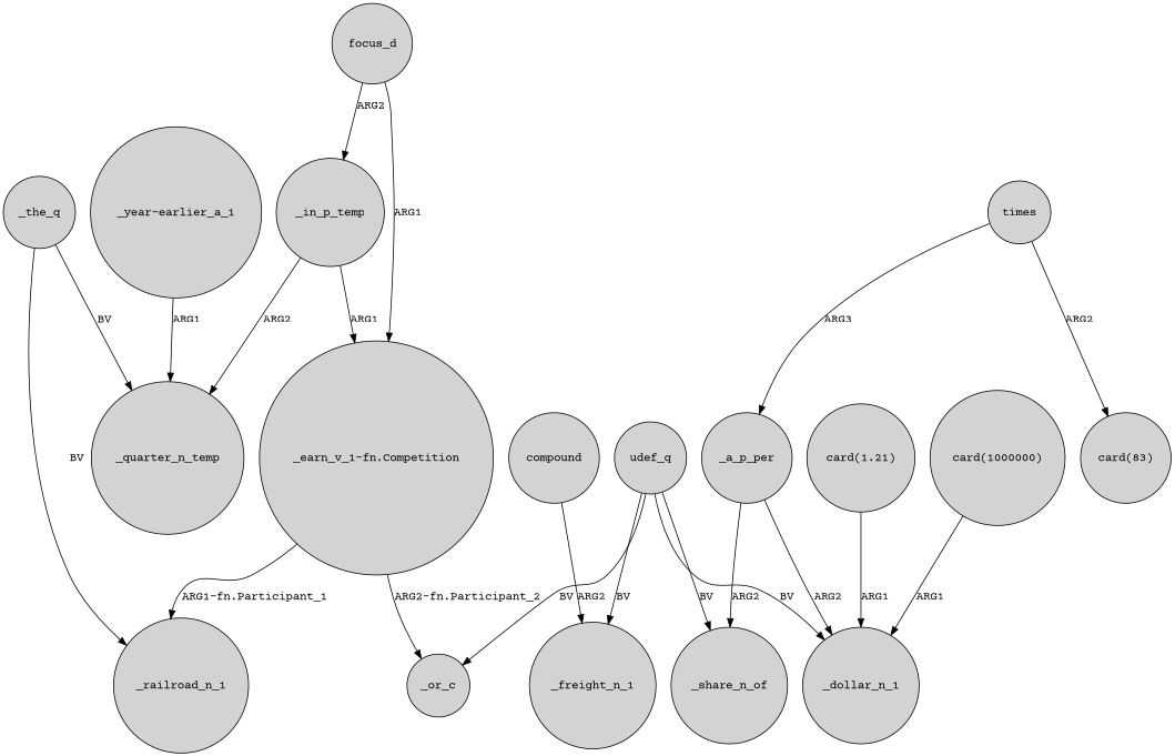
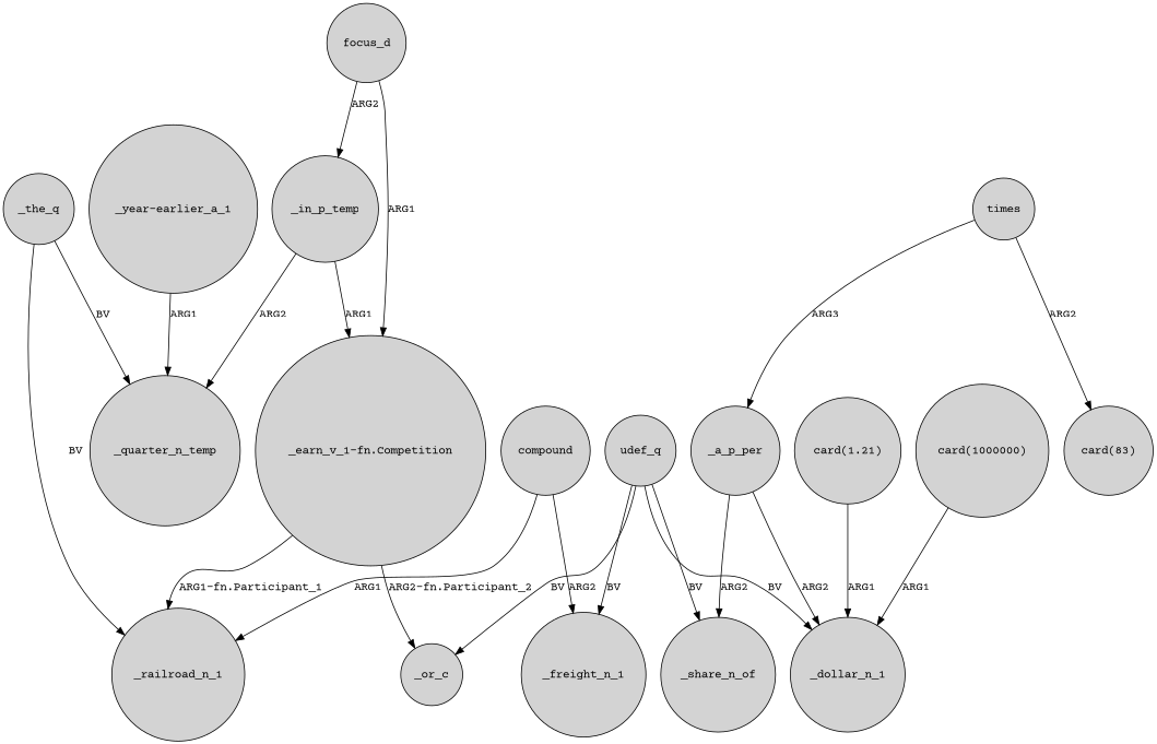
  digraph {
    fontname="Courier Prime"
    node [fontname="Courier Prime" shape=circle style=filled]
    edge [fontname="Courier Prime"]
    _in_p_temp
    _quarter_n_temp
    "_earn_v_1-fn.Competition"
    _railroad_n_1
    _or_c
    times
    "card(83)"
    _a_p_per
    "card(1000000)"
    _dollar_n_1
    compound
    _freight_n_1
    _the_q
    udef_q
    _share_n_of
    "card(1.21)"
    "_year-earlier_a_1"
    focus_d
    _in_p_temp -> _quarter_n_temp [label=ARG2]
    _in_p_temp -> "_earn_v_1-fn.Competition" [label=ARG1]
    "_earn_v_1-fn.Competition" -> _railroad_n_1 [label="ARG1-fn.Participant_1"]
    "_earn_v_1-fn.Competition" -> _or_c [label="ARG2-fn.Participant_2"]
    times -> "card(83)" [label=ARG2]
    times -> _a_p_per [label=ARG3]
    _a_p_per -> _dollar_n_1 [label=ARG2]
    _a_p_per -> _share_n_of [label=ARG2]
    "card(1000000)" -> _dollar_n_1 [label=ARG1]
+   compound -> _railroad_n_1 [label=ARG1]
    compound -> _freight_n_1 [label=ARG2]
    _the_q -> _quarter_n_temp [label=BV]
    _the_q -> _railroad_n_1 [label=BV]
    udef_q -> _or_c [label=BV]
    udef_q -> _dollar_n_1 [label=BV]
    udef_q -> _freight_n_1 [label=BV]
    udef_q -> _share_n_of [label=BV]
    "card(1.21)" -> _dollar_n_1 [label=ARG1]
    "_year-earlier_a_1" -> _quarter_n_temp [label=ARG1]
    focus_d -> _in_p_temp [label=ARG2]
    focus_d -> "_earn_v_1-fn.Competition" [label=ARG1]
  }
